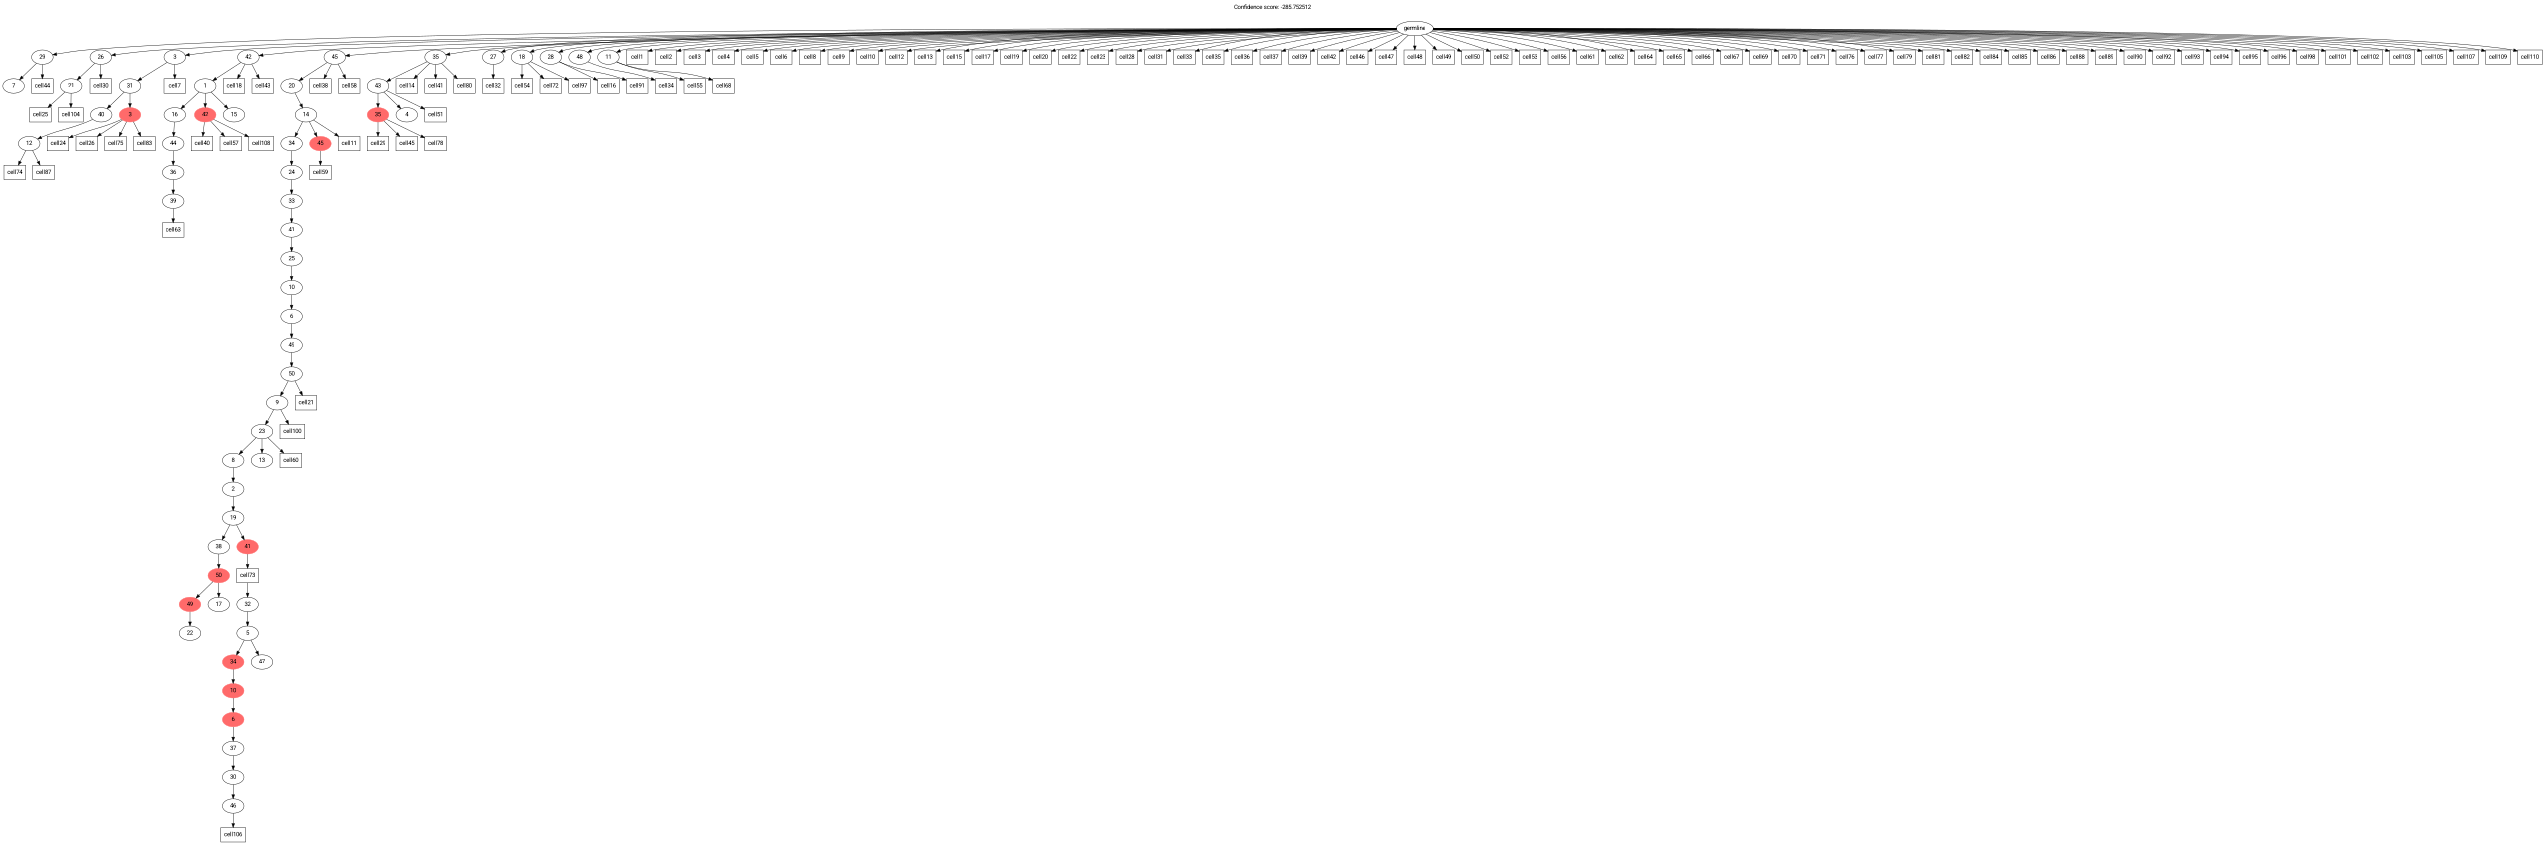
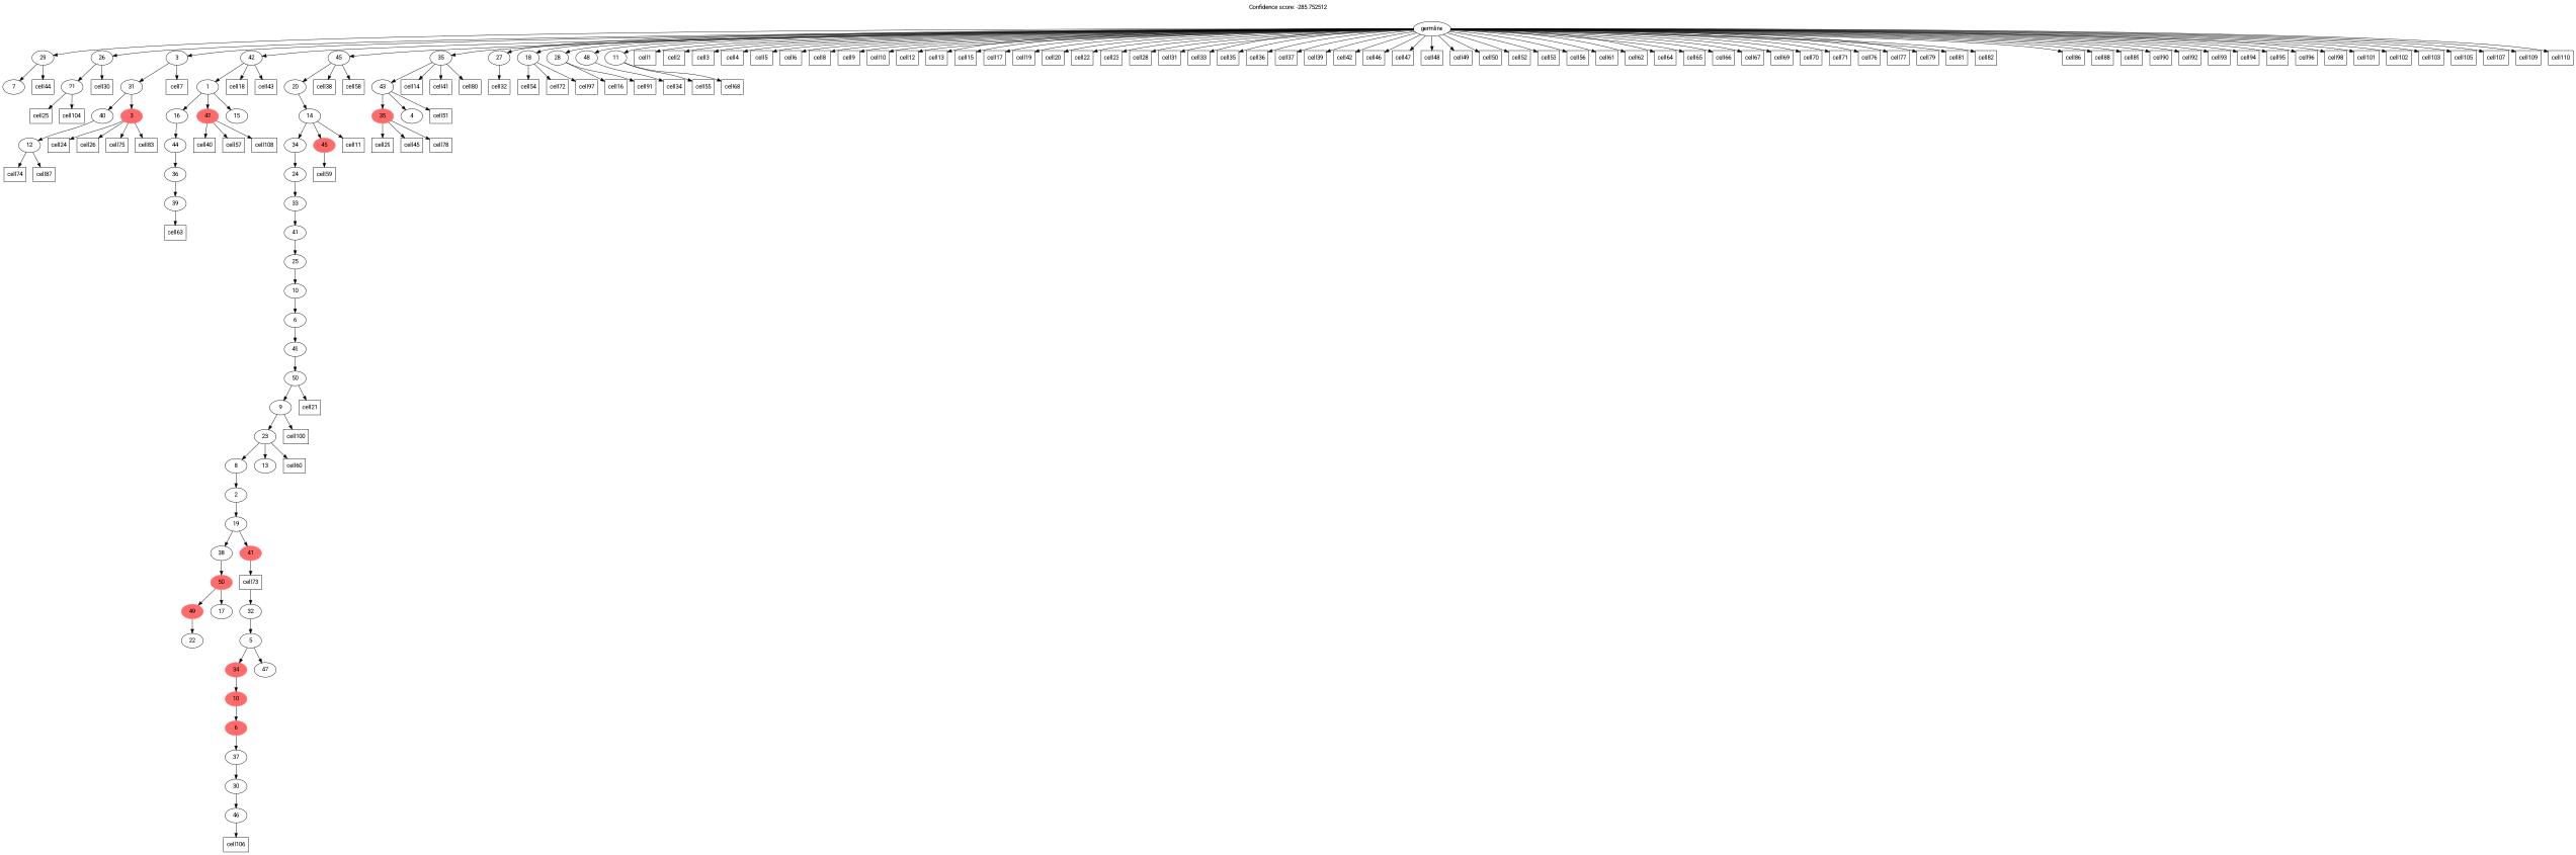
  digraph {
    fontname=Roboto
    label="Confidence score: -285.752512"
    labelloc=t
    node [fontname=Roboto shape=box]
    edge [fontname=Roboto]
    n1 [label=29 shape=""]
    n2 [label=7 shape=""]
    cell44
    n4 [label=26 shape=""]
    n5 [label=21 shape=""]
    cell30
    cell25
    cell104
    n9 [label=40 shape=""]
    n10 [label=12 shape=""]
    cell74
    cell87
    n13 [label=31 shape=""]
    n14 [color=indianred1 label=3 style=filled shape=""]
    cell24
    cell26
    cell75
    cell83
    n19 [label=3 shape=""]
    cell7
    n21 [label=36 shape=""]
    n22 [label=39 shape=""]
    cell63
    n24 [label=44 shape=""]
    n25 [label=16 shape=""]
    n26 [label=1 shape=""]
    n27 [color=indianred1 label=42 style=filled shape=""]
    n28 [label=15 shape=""]
    cell40
    cell57
    cell108
    n32 [label=42 shape=""]
    cell18
    cell43
    n35 [label=30 shape=""]
    n36 [label=46 shape=""]
    cell106
    n38 [label=37 shape=""]
    n39 [color=indianred1 label=6 style=filled shape=""]
    n40 [color=indianred1 label=10 style=filled shape=""]
    n41 [color=indianred1 label=34 style=filled shape=""]
    n42 [label=5 shape=""]
    n43 [label=47 shape=""]
    n44 [label=32 shape=""]
    n45 [label=22 shape=""]
    n46 [color=indianred1 label=49 style=filled shape=""]
    n47 [color=indianred1 label=50 style=filled shape=""]
    n48 [label=17 shape=""]
    n49 [label=38 shape=""]
    n50 [label=19 shape=""]
    n51 [color=indianred1 label=41 style=filled shape=""]
    cell73
    n53 [label=2 shape=""]
    n54 [label=8 shape=""]
    n55 [label=23 shape=""]
    n56 [label=13 shape=""]
    cell60
    n58 [label=9 shape=""]
    cell100
    n60 [label=50 shape=""]
    cell21
    n62 [label=49 shape=""]
    n63 [label=6 shape=""]
    n64 [label=10 shape=""]
    n65 [label=25 shape=""]
    n66 [label=41 shape=""]
    n67 [label=33 shape=""]
    n68 [label=24 shape=""]
    n69 [label=34 shape=""]
    n70 [label=14 shape=""]
    n71 [color=indianred1 label=45 style=filled shape=""]
    cell11
    cell59
    n74 [label=20 shape=""]
    n75 [label=45 shape=""]
    cell38
    cell58
    n78 [label=43 shape=""]
    n79 [color=indianred1 label=35 style=filled shape=""]
    n80 [label=4 shape=""]
    cell51
    cell29
    cell45
    cell78
    n85 [label=35 shape=""]
    cell14
    cell41
    cell80
    n89 [label=germline shape=""]
    n90 [label=27 shape=""]
    n91 [label=18 shape=""]
    n92 [label=28 shape=""]
    n93 [label=48 shape=""]
    n94 [label=11 shape=""]
    cell1
    cell2
    cell3
    cell4
    cell5
    cell6
    cell8
    cell9
    cell10
    cell12
    cell13
    cell15
    cell17
    cell19
    cell20
    cell22
    cell23
    cell28
    cell31
    cell33
    cell35
    cell36
    cell37
    cell39
    cell42
    cell46
    cell47
    cell48
    cell49
    cell50
    cell52
    cell53
    cell56
    cell61
    cell62
    cell64
    cell65
    cell66
    cell67
    cell69
    cell70
    cell71
    cell76
    cell77
    cell79
    cell81
    cell82
-   cell84
-   cell85
    cell86
    cell88
    cell89
    cell90
    cell92
    cell93
    cell94
    cell95
    cell96
    cell98
    cell101
    cell102
    cell103
    cell105
    cell107
    cell109
    cell110
    cell32
    cell54
    cell72
    cell97
    cell16
    cell91
    cell34
    cell55
    cell68
    n1 -> n2
    n1 -> cell44
    n4 -> n5
    n4 -> cell30
    n5 -> cell25
    n5 -> cell104
    n9 -> n10
    n10 -> cell74
    n10 -> cell87
    n13 -> n9
    n13 -> n14
    n14 -> cell24
    n14 -> cell26
    n14 -> cell75
    n14 -> cell83
    n19 -> n13
    n19 -> cell7
    n21 -> n22
    n22 -> cell63
    n24 -> n21
    n25 -> n24
    n26 -> n25
    n26 -> n27
    n26 -> n28
    n27 -> cell40
    n27 -> cell57
    n27 -> cell108
    n32 -> n26
    n32 -> cell18
    n32 -> cell43
    n35 -> n36
    n36 -> cell106
    n38 -> n35
    n39 -> n38
    n40 -> n39
    n41 -> n40
    n42 -> n41
    n42 -> n43
    n44 -> n42
    n46 -> n45
    n47 -> n46
    n47 -> n48
    n49 -> n47
    n50 -> n49
    n50 -> n51
    n51 -> cell73
    cell73 -> n44
    n53 -> n50
    n54 -> n53
    n55 -> n54
    n55 -> n56
    n55 -> cell60
    n58 -> n55
    n58 -> cell100
    n60 -> n58
    n60 -> cell21
    n62 -> n60
    n63 -> n62
    n64 -> n63
    n65 -> n64
    n66 -> n65
    n67 -> n66
    n68 -> n67
    n69 -> n68
    n70 -> n69
    n70 -> n71
    n70 -> cell11
    n71 -> cell59
    n74 -> n70
    n75 -> n74
    n75 -> cell38
    n75 -> cell58
    n78 -> n79
    n78 -> n80
    n78 -> cell51
    n79 -> cell29
    n79 -> cell45
    n79 -> cell78
    n85 -> n78
    n85 -> cell14
    n85 -> cell41
    n85 -> cell80
    n89 -> n1
    n89 -> n4
    n89 -> n19
    n89 -> n32
    n89 -> n75
    n89 -> n85
    n89 -> n90
    n89 -> n91
    n89 -> n92
    n89 -> n93
    n89 -> n94
    n89 -> cell1
    n89 -> cell2
    n89 -> cell3
    n89 -> cell4
    n89 -> cell5
    n89 -> cell6
    n89 -> cell8
    n89 -> cell9
    n89 -> cell10
    n89 -> cell12
    n89 -> cell13
    n89 -> cell15
    n89 -> cell17
    n89 -> cell19
    n89 -> cell20
    n89 -> cell22
    n89 -> cell23
    n89 -> cell28
    n89 -> cell31
    n89 -> cell33
    n89 -> cell35
    n89 -> cell36
    n89 -> cell37
    n89 -> cell39
    n89 -> cell42
    n89 -> cell46
    n89 -> cell47
    n89 -> cell48
    n89 -> cell49
    n89 -> cell50
    n89 -> cell52
    n89 -> cell53
    n89 -> cell56
    n89 -> cell61
    n89 -> cell62
    n89 -> cell64
    n89 -> cell65
    n89 -> cell66
    n89 -> cell67
    n89 -> cell69
    n89 -> cell70
    n89 -> cell71
    n89 -> cell76
    n89 -> cell77
    n89 -> cell79
    n89 -> cell81
    n89 -> cell82
-   n89 -> cell84
-   n89 -> cell85
    n89 -> cell86
    n89 -> cell88
    n89 -> cell89
    n89 -> cell90
    n89 -> cell92
    n89 -> cell93
    n89 -> cell94
    n89 -> cell95
    n89 -> cell96
    n89 -> cell98
    n89 -> cell101
    n89 -> cell102
    n89 -> cell103
    n89 -> cell105
    n89 -> cell107
    n89 -> cell109
    n89 -> cell110
    n90 -> cell32
    n91 -> cell54
    n91 -> cell72
    n91 -> cell97
    n92 -> cell16
    n92 -> cell91
    n93 -> cell34
    n94 -> cell55
    n94 -> cell68
  }
